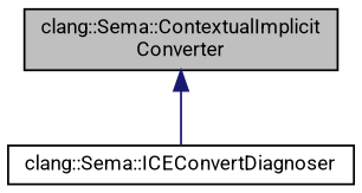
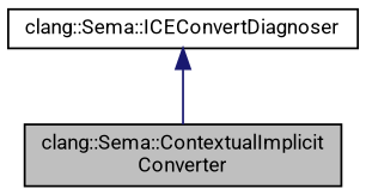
  digraph {
    fontname=Roboto
    node [color=black fontname=Roboto fontsize=10 shape=record]
    n1 [fillcolor=grey75 fontcolor=black height=0.2 label="clang::Sema::ContextualImplicit\lConverter" style=filled width=0.4]
    n2 [height=0.2 label="clang::Sema::ICEConvertDiagnoser" width=0.4]
-   n1 -> n2 [color=midnightblue dir=back fontname=Roboto fontsize=10 labelfontname=Helvetica labelfontsize=10 style=solid]
+   n2 -> n1 [color=midnightblue dir=back fontname=Roboto fontsize=10 labelfontname=Helvetica labelfontsize=10 style=solid]
  }
